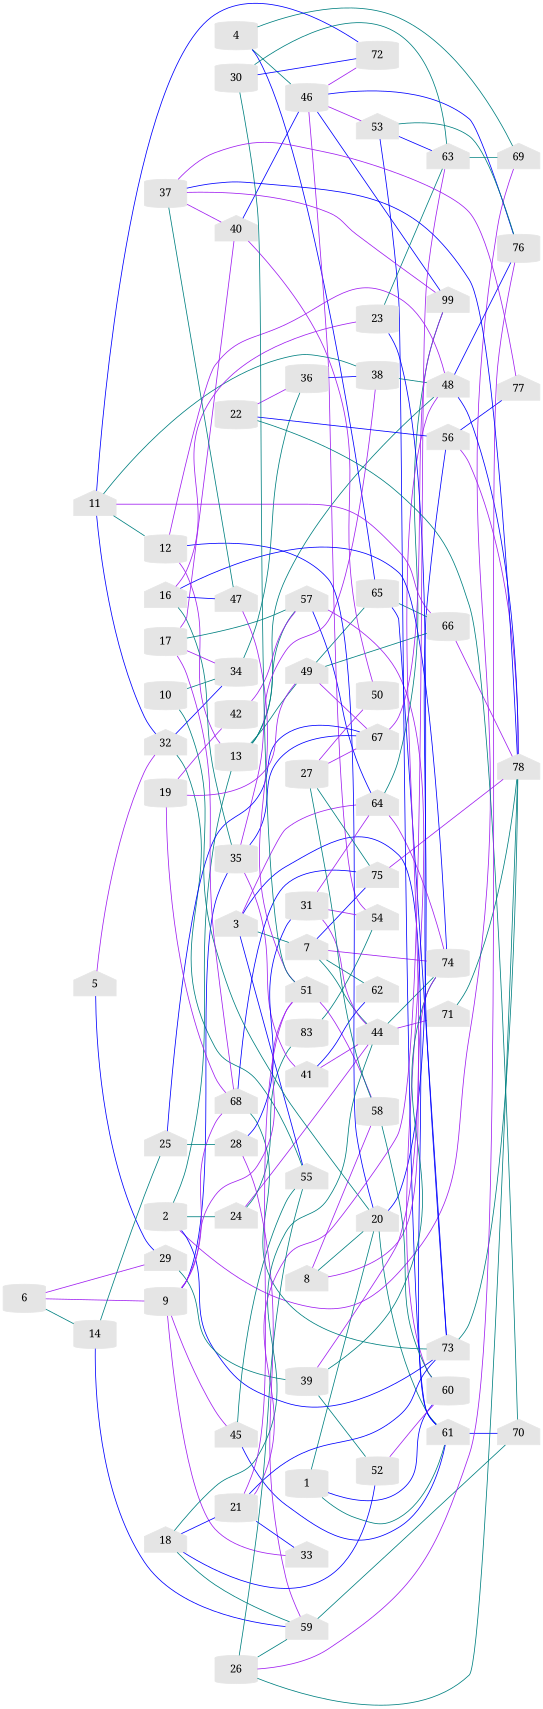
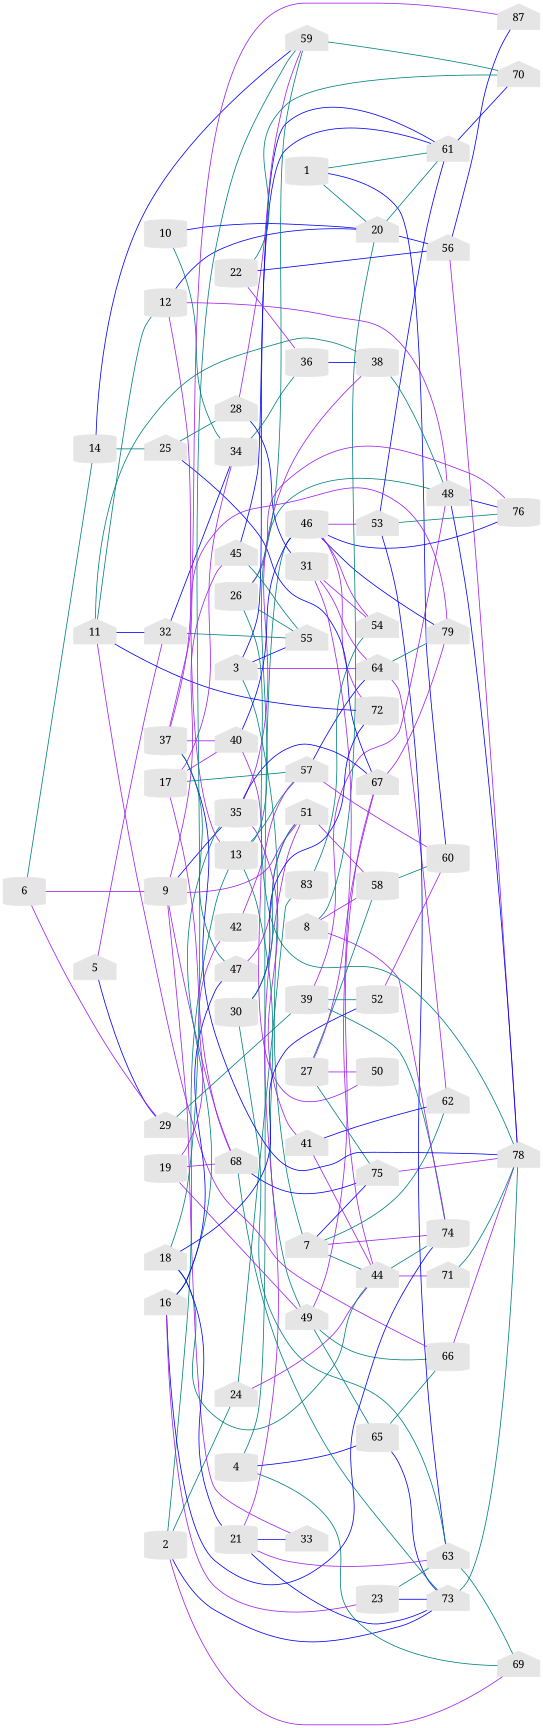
  graph {
    fontname="Noto Serif"
    rankdir=LR
    node [color=gray90 fontname="Noto Serif" shape=house style=filled]
    edge [color=purple fontname="Noto Serif"]
    1 [shape=cylinder]
    20
    60 [shape=cylinder]
    61
    56
    70
    2 [shape=cylinder]
    13 [shape=cylinder]
    24
    69
    73
    48
    49
    57
    44
    n16 [label=83 shape=cylinder]
    78
    3
    7
    55
    64
    62
    74 [shape=cylinder]
    75
-   79 [label=99]
+   79
    4 [shape=cylinder]
    46 [shape=cylinder]
    65 [shape=cylinder]
    72 [shape=cylinder]
    76 [shape=cylinder]
    54
    53
    66 [shape=cylinder]
    5
    29
    32
    39 [shape=cylinder]
    34 [shape=cylinder]
    6 [shape=cylinder]
    9 [shape=cylinder]
    14 [shape=cylinder]
    33
    35 [shape=cylinder]
    45
    51
    68
    25
    59
    71
    8
    58 [shape=cylinder]
    38 [shape=cylinder]
    67
    41
    10 [shape=cylinder]
    36 [shape=cylinder]
    11
    12 [shape=cylinder]
    28
    16
    23 [shape=cylinder]
    47
    63
    17 [shape=cylinder]
    40
    50 [shape=cylinder]
    18
    21 [shape=cylinder]
    52 [shape=cylinder]
    19 [shape=cylinder]
    42 [shape=cylinder]
-   77
+   77 [label=87]
    22 [shape=cylinder]
    31 [shape=cylinder]
    26 [shape=cylinder]
    27 [shape=cylinder]
    30 [shape=cylinder]
    37 [shape=cylinder]
    1 -- 20 [color=teal]
    1 -- 60 [color=blue]
    1 -- 61 [color=teal]
    20 -- 61 [color=teal]
    20 -- 56 [color=blue]
    61 -- 70 [color=blue]
    56 -- 78
    56 -- 77 [color=blue]
    2 -- 13 [color=teal]
    2 -- 24 [color=teal]
    2 -- 69
    2 -- 73 [color=blue]
    13 -- 48 [color=teal]
    13 -- 49 [color=teal]
    13 -- 57 [color=teal]
    24 -- 44
    24 -- n16 [color=teal]
    73 -- 78 [color=teal]
    48 -- 78 [color=blue]
    48 -- 76 [color=blue]
    49 -- 65 [color=teal]
    49 -- 66 [color=teal]
    49 -- 67
    57 -- 60
    57 -- 64 [color=blue]
    44 -- 74 [color=teal]
    44 -- 71
    n16 -- 54 [color=teal]
    3 -- 61 [color=blue]
    3 -- 7 [color=teal]
    3 -- 55 [color=blue]
    3 -- 64
    7 -- 44 [color=teal]
    7 -- 62 [color=teal]
    7 -- 74
    7 -- 75 [color=blue]
-   64 -- 74
+   64 -- 62
    64 -- 79 [color=teal]
    75 -- 78
    4 -- 69 [color=teal]
    4 -- 46 [color=teal]
    4 -- 65 [color=blue]
    46 -- 79 [color=blue]
    46 -- 72
    46 -- 76 [color=blue]
    46 -- 54
    46 -- 53
    65 -- 73 [color=blue]
    65 -- 66 [color=teal]
    53 -- 61 [color=blue]
    53 -- 76 [color=teal]
    53 -- 63 [color=blue]
    66 -- 78
    5 -- 29 [color=blue]
    5 -- 32
    29 -- 39 [color=teal]
    32 -- 55 [color=teal]
    32 -- 34 [color=blue]
    39 -- 48
    39 -- 74 [color=teal]
    39 -- 52 [color=teal]
    34 -- 36 [color=teal]
    6 -- 29
    6 -- 9
    6 -- 14 [color=teal]
    9 -- 33
    9 -- 35 [color=blue]
    9 -- 45
    9 -- 51
    9 -- 68
    14 -- 25 [color=teal]
    14 -- 59 [color=blue]
    35 -- 38
    35 -- 67 [color=blue]
    35 -- 41
    45 -- 61 [color=blue]
    45 -- 55 [color=teal]
    51 -- 58
    68 -- 73 [color=teal]
    68 -- 75 [color=blue]
    25 -- 67 [color=blue]
    25 -- 28 [color=teal]
    59 -- 70 [color=teal]
    71 -- 78 [color=teal]
    8 -- 20 [color=teal]
    8 -- 74
    8 -- 58
    58 -- 60 [color=teal]
    38 -- 48 [color=teal]
    67 -- 79
    41 -- 44
    41 -- 62 [color=blue]
-   10 -- 20 [color=teal]
+   10 -- 20 [color=blue]
    10 -- 34 [color=teal]
    36 -- 38 [color=blue]
    11 -- 72 [color=blue]
    11 -- 66
    11 -- 32 [color=blue]
    11 -- 38 [color=teal]
    11 -- 12 [color=teal]
    12 -- 20 [color=blue]
    12 -- 13
    12 -- 48
    28 -- 59
    28 -- 31 [color=blue]
    16 -- 74 [color=blue]
    16 -- 35 [color=teal]
    16 -- 23
    16 -- 47 [color=blue]
    23 -- 73 [color=blue]
    23 -- 63 [color=teal]
    47 -- 51
    63 -- 69 [color=teal]
    17 -- 57 [color=teal]
    17 -- 34
    17 -- 68
    17 -- 40
    40 -- 46 [color=blue]
    40 -- 50
    18 -- 44 [color=teal]
    18 -- 59 [color=teal]
    18 -- 21 [color=blue]
    18 -- 52 [color=blue]
    21 -- 73 [color=blue]
    21 -- 33 [color=blue]
    21 -- 51
    21 -- 63
    52 -- 60
    19 -- 49
    19 -- 68
    19 -- 42
    42 -- 57
    22 -- 56 [color=blue]
    22 -- 70 [color=teal]
    22 -- 36
    31 -- 44
    31 -- 64
    31 -- 54
    26 -- 78 [color=teal]
    26 -- 55 [color=teal]
    26 -- 76
    26 -- 59 [color=teal]
    27 -- 75 [color=teal]
    27 -- 58 [color=teal]
    27 -- 67
    27 -- 50
    30 -- 72 [color=blue]
    30 -- 51 [color=teal]
    30 -- 63 [color=teal]
    37 -- 78 [color=blue]
    37 -- 79
    37 -- 47 [color=teal]
    37 -- 40
    37 -- 77
  }
